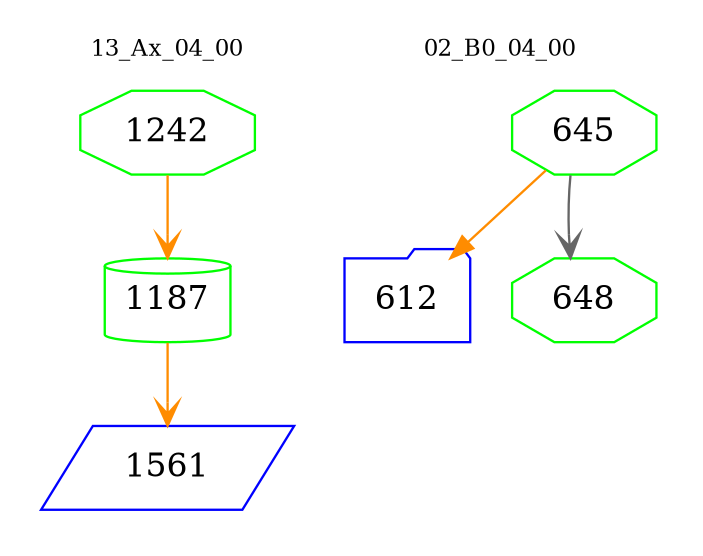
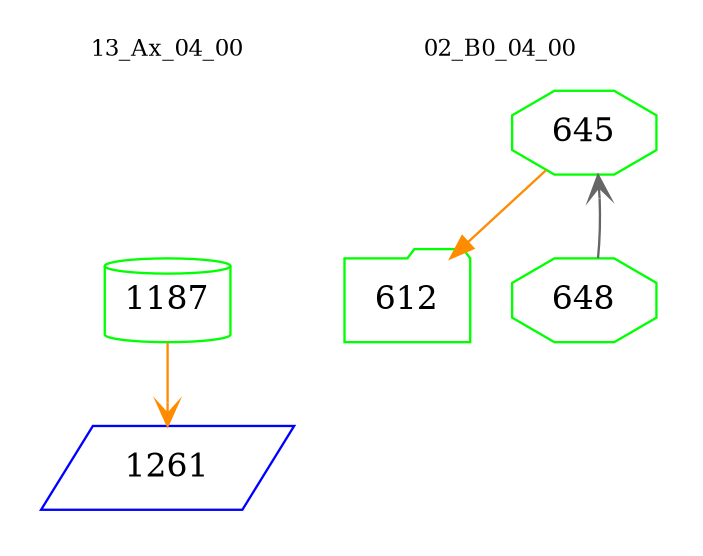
  digraph {
    node [color=green shape=octagon]
    edge [arrowhead=vee color=darkorange]
-   n1 [label=1242]
    n2 [label=1187 shape=cylinder]
-   n3 [color=blue label=1561 shape=parallelogram]
+   n3 [color=blue label=1261 shape=parallelogram]
    n4 [label=645]
-   n5 [color=blue label=612 shape=folder]
+   n5 [label=612 shape=folder]
    n6 [label=648]
    subgraph cluster_1 {
      color=white
      fontsize=10
      label="13_Ax_04_00"
-     n1
      n2
      n3
    }
    subgraph cluster_2 {
      color=white
      fontsize=10
      label="02_B0_04_00"
      n4
      n5
      n6
    }
-   n1 -> n2
    n2 -> n3
    n4 -> n5 [arrowhead=normal]
-   n4 -> n6 [color=gray40]
+   n6 -> n4 [color=gray40]
  }
